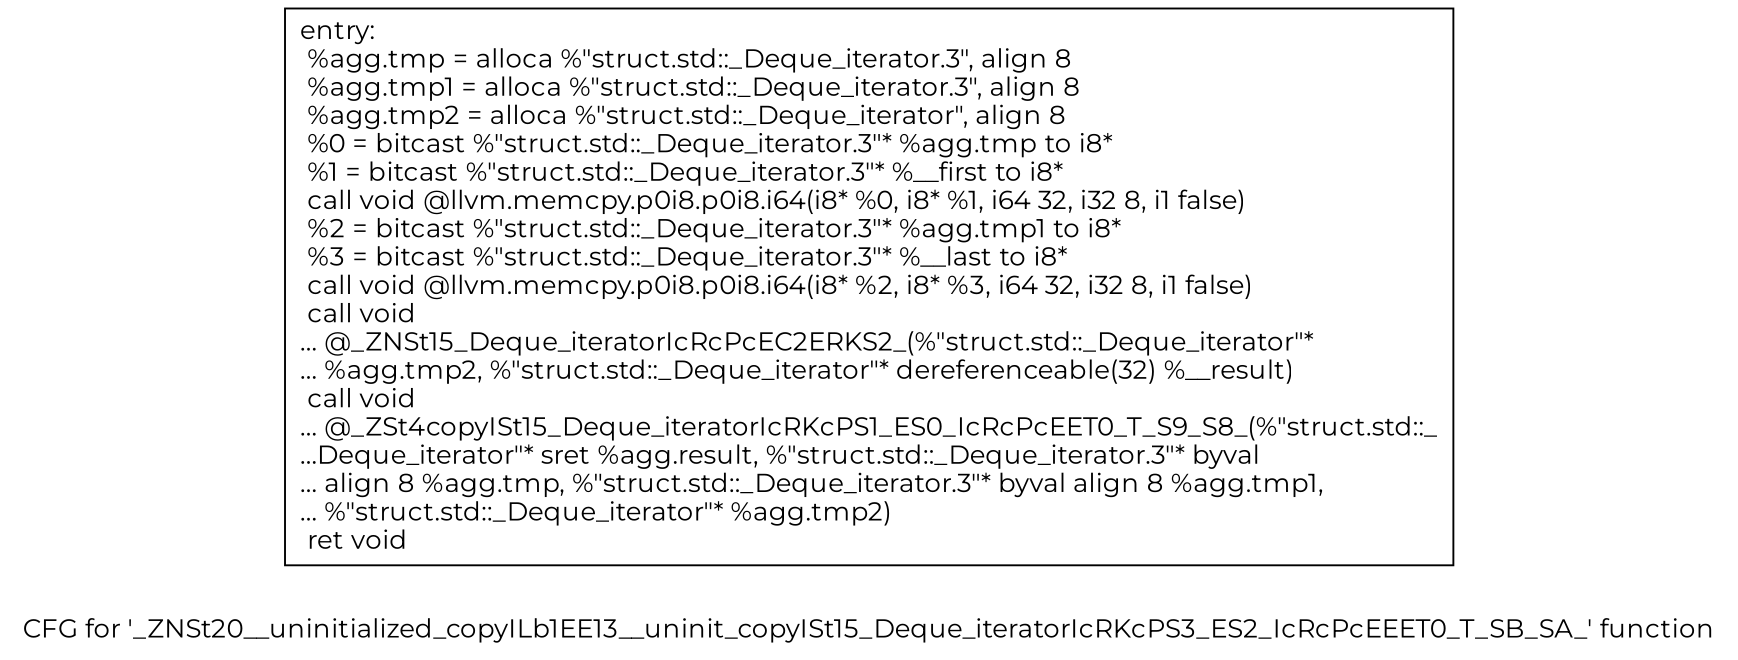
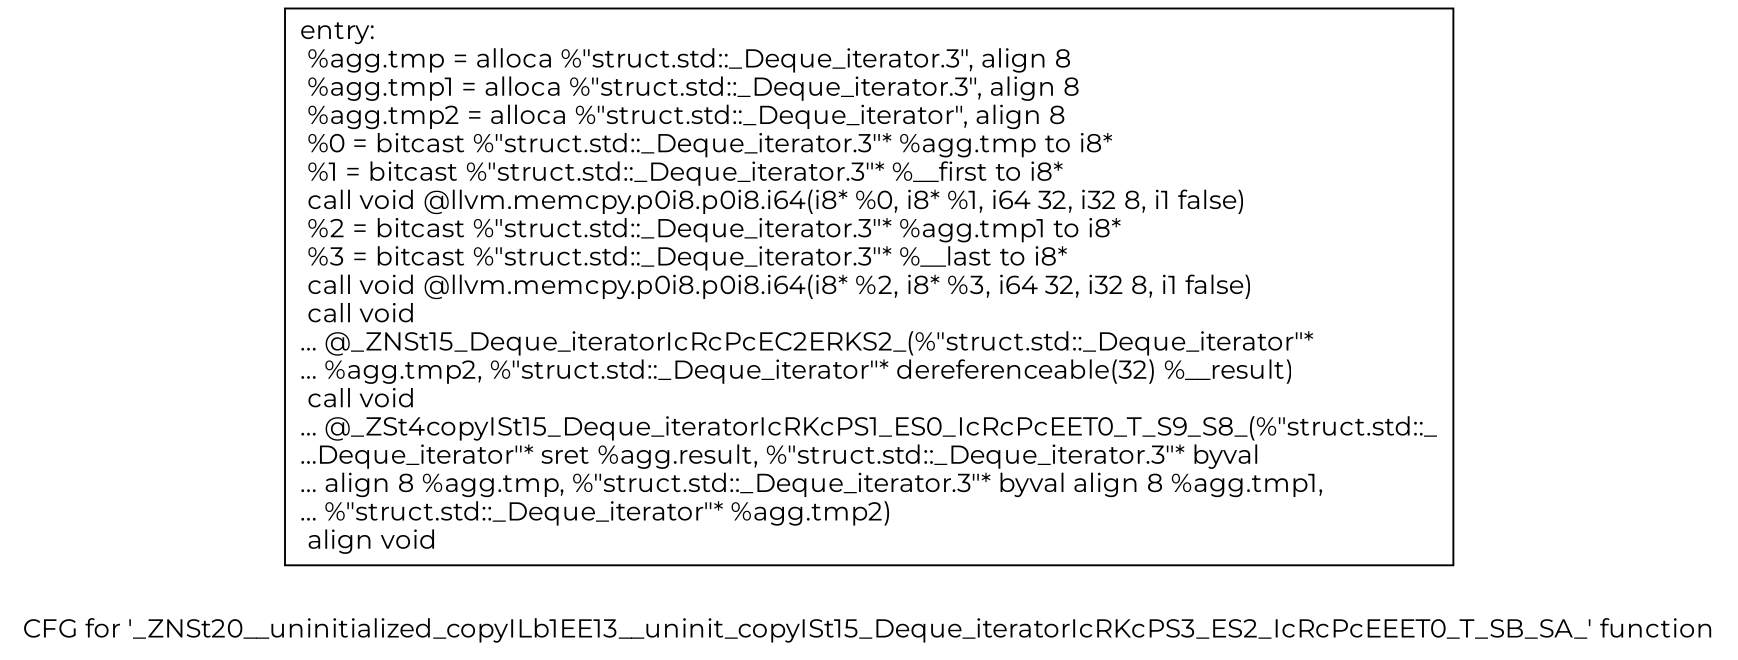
  digraph {
    label="CFG for '_ZNSt20__uninitialized_copyILb1EE13__uninit_copyISt15_Deque_iteratorIcRKcPS3_ES2_IcRcPcEEET0_T_SB_SA_' function"
    fontname=Montserrat
-   n1 [label="{entry:\l  %agg.tmp = alloca %\"struct.std::_Deque_iterator.3\", align 8\l  %agg.tmp1 = alloca %\"struct.std::_Deque_iterator.3\", align 8\l  %agg.tmp2 = alloca %\"struct.std::_Deque_iterator\", align 8\l  %0 = bitcast %\"struct.std::_Deque_iterator.3\"* %agg.tmp to i8*\l  %1 = bitcast %\"struct.std::_Deque_iterator.3\"* %__first to i8*\l  call void @llvm.memcpy.p0i8.p0i8.i64(i8* %0, i8* %1, i64 32, i32 8, i1 false)\l  %2 = bitcast %\"struct.std::_Deque_iterator.3\"* %agg.tmp1 to i8*\l  %3 = bitcast %\"struct.std::_Deque_iterator.3\"* %__last to i8*\l  call void @llvm.memcpy.p0i8.p0i8.i64(i8* %2, i8* %3, i64 32, i32 8, i1 false)\l  call void\l... @_ZNSt15_Deque_iteratorIcRcPcEC2ERKS2_(%\"struct.std::_Deque_iterator\"*\l... %agg.tmp2, %\"struct.std::_Deque_iterator\"* dereferenceable(32) %__result)\l  call void\l... @_ZSt4copyISt15_Deque_iteratorIcRKcPS1_ES0_IcRcPcEET0_T_S9_S8_(%\"struct.std::_\l...Deque_iterator\"* sret %agg.result, %\"struct.std::_Deque_iterator.3\"* byval\l... align 8 %agg.tmp, %\"struct.std::_Deque_iterator.3\"* byval align 8 %agg.tmp1,\l... %\"struct.std::_Deque_iterator\"* %agg.tmp2)\l  ret void\l}" shape=record fontname=Montserrat]
+   n1 [label="{entry:\l  %agg.tmp = alloca %\"struct.std::_Deque_iterator.3\", align 8\l  %agg.tmp1 = alloca %\"struct.std::_Deque_iterator.3\", align 8\l  %agg.tmp2 = alloca %\"struct.std::_Deque_iterator\", align 8\l  %0 = bitcast %\"struct.std::_Deque_iterator.3\"* %agg.tmp to i8*\l  %1 = bitcast %\"struct.std::_Deque_iterator.3\"* %__first to i8*\l  call void @llvm.memcpy.p0i8.p0i8.i64(i8* %0, i8* %1, i64 32, i32 8, i1 false)\l  %2 = bitcast %\"struct.std::_Deque_iterator.3\"* %agg.tmp1 to i8*\l  %3 = bitcast %\"struct.std::_Deque_iterator.3\"* %__last to i8*\l  call void @llvm.memcpy.p0i8.p0i8.i64(i8* %2, i8* %3, i64 32, i32 8, i1 false)\l  call void\l... @_ZNSt15_Deque_iteratorIcRcPcEC2ERKS2_(%\"struct.std::_Deque_iterator\"*\l... %agg.tmp2, %\"struct.std::_Deque_iterator\"* dereferenceable(32) %__result)\l  call void\l... @_ZSt4copyISt15_Deque_iteratorIcRKcPS1_ES0_IcRcPcEET0_T_S9_S8_(%\"struct.std::_\l...Deque_iterator\"* sret %agg.result, %\"struct.std::_Deque_iterator.3\"* byval\l... align 8 %agg.tmp, %\"struct.std::_Deque_iterator.3\"* byval align 8 %agg.tmp1,\l... %\"struct.std::_Deque_iterator\"* %agg.tmp2)\l  align void\l}" shape=record fontname=Montserrat]
  }
